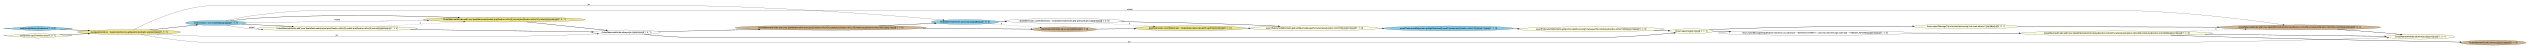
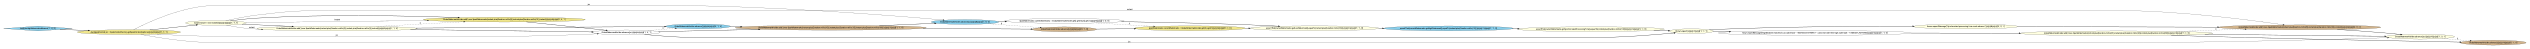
  digraph {
    fontname=Roboto
    rankdir=LR
    node [fillcolor=lightyellow fontname=Roboto shape=ellipse style=filled]
    edge [fontname=Roboto style=bold]
    n1 [label="thrown.expectMessage(\"Synchronized processing time must advance.\")@@@8@@@['0', '0', '1']"]
    n2 [fillcolor=tan label="GlobalWatermarkHolder.add(1,new SparkWatermarks(instant.plus(Duration.millis(5)),instant.plus(Duration.millis(10)),instant))@@@9@@@['0', '0', '1']"]
    n3 [label="GlobalWatermarkHolder.advance(jsc)@@@10@@@['1', '0', '1']"]
    n4 [label="assertThat(currentWatermarks.getSynchronizedProcessingTime(),equalTo(instant.plus(Duration.millis(100))))@@@12@@@['1', '1', '0']"]
    n5 [label="thrown.expect()@@@7@@@['1', '1', '1']"]
    n6 [fillcolor=white label="thrown.expectMessage(RegexMatcher.matches(\"Low watermark \" + INSTANT_PATTERN + \" cannot be later then high watermark \" + INSTANT_PATTERN))@@@14@@@['1', '1', '0']"]
    n7 [label="GlobalWatermarkHolder.add(1,new SparkWatermarks(instant.plus(Duration.millis(5)),instant.plus(Duration.millis(5)),instant))@@@5@@@['1', '1', '0']"]
+   n8 [fillcolor=skyblue label="GlobalWatermarkHolder.advance()@@@6@@@['0', '1', '0']"]
    n9 [fillcolor=white label="GlobalWatermarkHolder.advance(jsc)@@@6@@@['1', '0', '1']"]
    n10 [fillcolor=khaki label="GlobalWatermarkHolder.add(1,new SparkWatermarks(instant.plus(Duration.millis(5)),instant.plus(Duration.millis(10)),instant))@@@5@@@['0', '0', '1']"]
    n11 [fillcolor=tan label="GlobalWatermarkHolder.add(1,new SparkWatermarks(instant.plus(Duration.millis(10)),instant.plus(Duration.millis(15)),instant.plus(Duration.millis(100))))@@@7@@@['1', '1', '0']"]
    n12 [fillcolor=tan label="GlobalWatermarkHolder.advance()@@@16@@@['0', '1', '0']"]
    n13 [fillcolor=skyblue label="assertThat(currentWatermarks.getHighWatermark(),equalTo(instant.plus(Duration.millis(15))))@@@11@@@['1', '1', '0']"]
    n14 [fillcolor=skyblue label="GlobalWatermarkHolder.advance(jsc)@@@8@@@['1', '0', '0']"]
    n15 [fillcolor=tan label="GlobalWatermarkHolder.advance()@@@8@@@['0', '1', '0']"]
    n16 [fillcolor=khaki label="SparkWatermarks currentWatermarks = GlobalWatermarkHolder.get(0L).get(1)@@@9@@@['0', '1', '0']"]
    n17 [label="assertThat(currentWatermarks.getLowWatermark(),equalTo(instant.plus(Duration.millis(10))))@@@10@@@['1', '1', '0']"]
    n18 [fillcolor=white label="SparkWatermarks currentWatermarks = GlobalWatermarkHolder.get().getValue().get(1)@@@9@@@['1', '0', '0']"]
    n19 [label="GlobalWatermarkHolder.add(1,new SparkWatermarks(instant.plus(Duration.millis(25)),instant.plus(Duration.millis(20)),instant.plus(Duration.millis(200))))@@@15@@@['1', '1', '0']"]
    n20 [fillcolor=skyblue label="testLowHighWatermarksAdvance['1', '0', '0']" shape=diamond]
    n21 [fillcolor=khaki label="JavaSparkContext jsc = SparkContextFactory.getSparkContext(options)@@@3@@@['1', '1', '1']"]
-   n22 [fillcolor=skyblue label="Instant instant = new Instant(0)@@@4@@@['1', '1', '1']"]
-   n23 [label="testSynchronizedTimeMonotonic['0', '0', '1']" shape=diamond]
+   n22 [label="Instant instant = new Instant(0)@@@4@@@['1', '1', '1']"]
    n1 -> n2
    n2 -> n3
+   n3 -> n12 [label=0 style=dashed]
    n4 -> n5
    n5 -> n1
    n5 -> n6
    n6 -> n19
+   n7 -> n8
    n7 -> n9
    n7 -> n10 [label=0 style=dashed]
+   n8 -> n11
    n9 -> n5
+   n9 -> n8 [label=0 style=dashed]
    n9 -> n11
    n10 -> n9
    n11 -> n14
    n11 -> n15
    n13 -> n4
    n14 -> n15 [label=8 style=dashed]
    n14 -> n18
    n15 -> n16
    n16 -> n17
    n17 -> n13
    n18 -> n16 [label=0 style=dashed]
    n18 -> n17
    n19 -> n2 [label=0 style=dashed]
    n19 -> n3
    n19 -> n12
    n20 -> n21
    n21 -> n3 [label=jsc style=solid]
    n21 -> n9 [label=jsc style=solid]
    n21 -> n14 [label=jsc style=solid]
    n21 -> n22
    n22 -> n2 [label=instant style=solid]
    n22 -> n7 [label=instant style=solid]
    n22 -> n7
    n22 -> n10 [label=instant style=solid]
    n22 -> n10
-   n23 -> n21
  }
